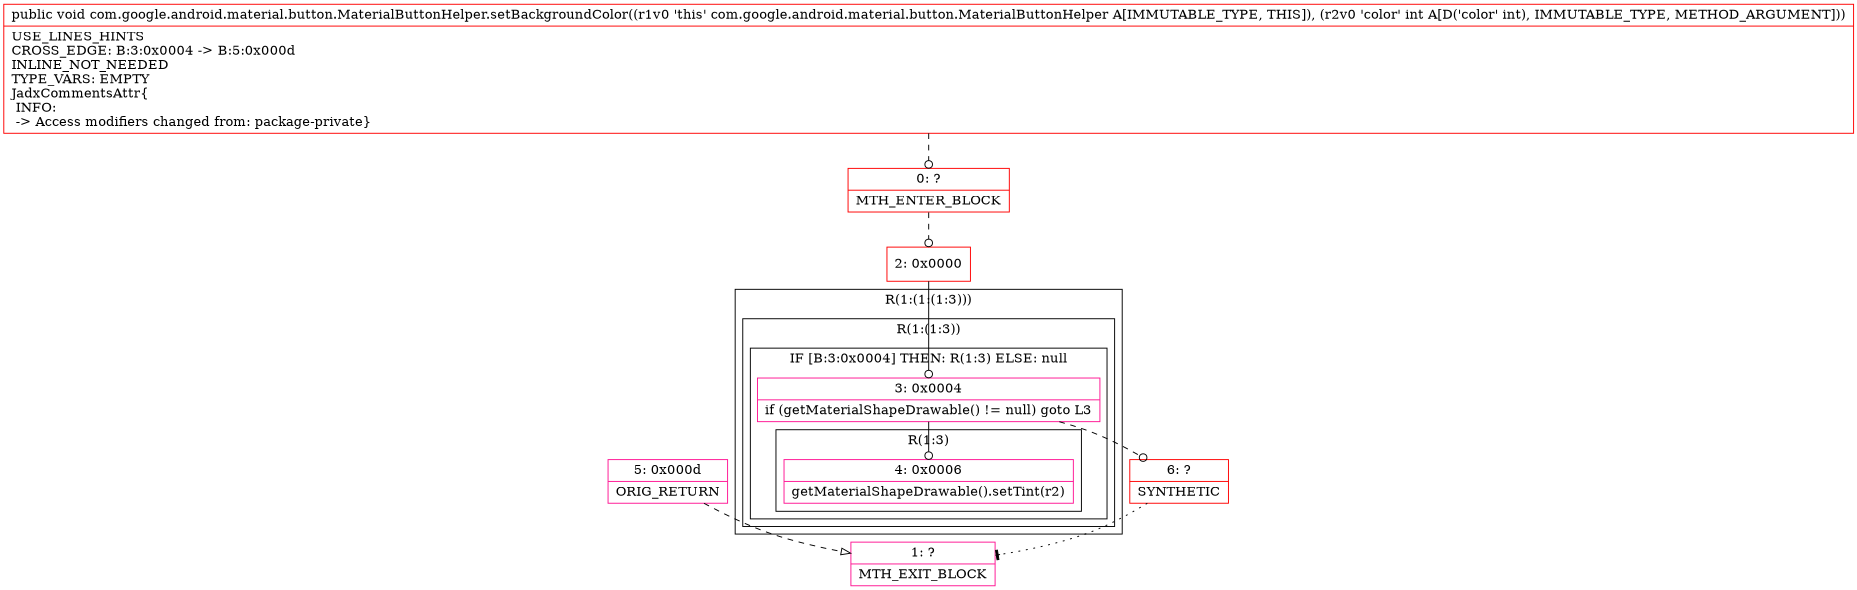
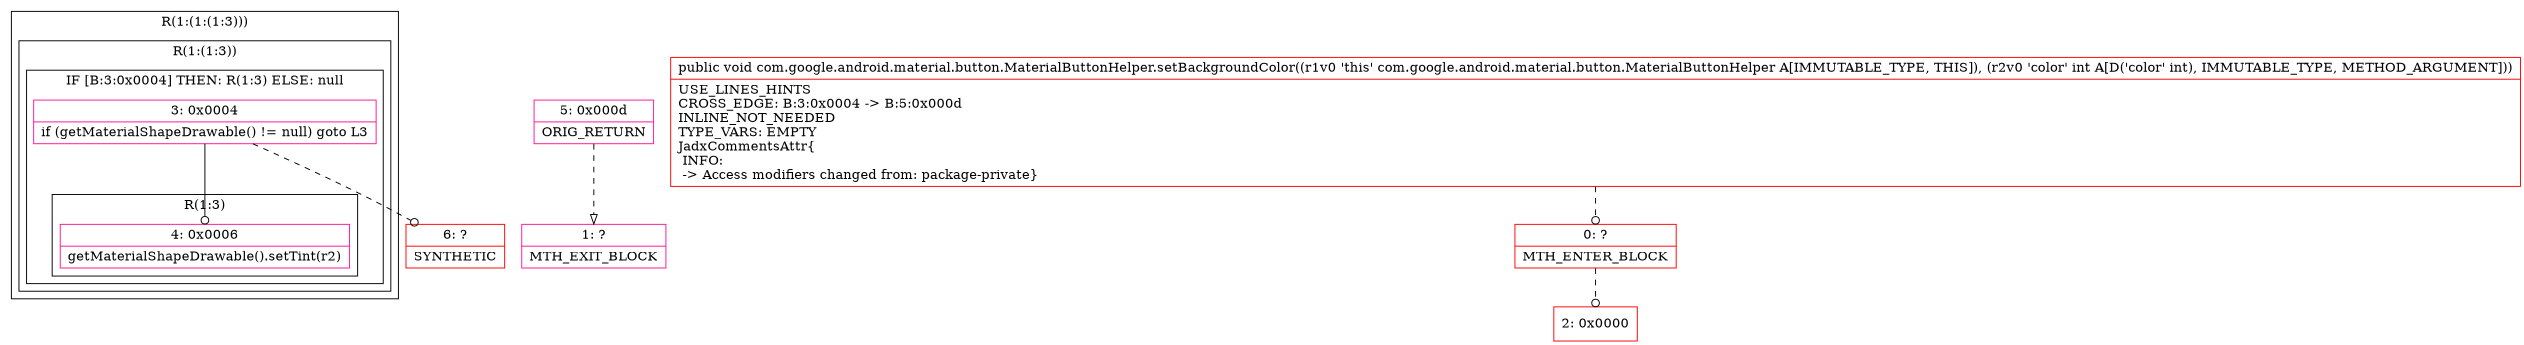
  digraph {
    node [color=deeppink shape=record]
    edge [arrowhead=odot style=dashed]
    n1 [label="{4\:\ 0x0006|getMaterialShapeDrawable().setTint(r2)\l}"]
    n2 [label="{3\:\ 0x0004|if (getMaterialShapeDrawable() != null) goto L3\l}"]
    n3 [color=red label="{6\:\ ?|SYNTHETIC\l}"]
    n4 [label="{1\:\ ?|MTH_EXIT_BLOCK\l}"]
    n5 [label="{5\:\ 0x000d|ORIG_RETURN\l}"]
    n6 [color=red label="{0\:\ ?|MTH_ENTER_BLOCK\l}"]
    n7 [color=red label="{2\:\ 0x0000}"]
    n8 [color=red label="{public void com.google.android.material.button.MaterialButtonHelper.setBackgroundColor((r1v0 'this' com.google.android.material.button.MaterialButtonHelper A[IMMUTABLE_TYPE, THIS]), (r2v0 'color' int A[D('color' int), IMMUTABLE_TYPE, METHOD_ARGUMENT]))  | USE_LINES_HINTS\lCROSS_EDGE: B:3:0x0004 \-\> B:5:0x000d\lINLINE_NOT_NEEDED\lTYPE_VARS: EMPTY\lJadxCommentsAttr\{\l INFO: \l \-\> Access modifiers changed from: package\-private\}\l}"]
    subgraph cluster_1 {
      label="R(1:(1:(1:3)))"
      subgraph cluster_2 {
        label="R(1:(1:3))"
        subgraph cluster_3 {
          label="IF [B:3:0x0004] THEN: R(1:3) ELSE: null"
          n2
          subgraph cluster_4 {
            label="R(1:3)"
            n1
          }
        }
      }
    }
    n2 -> n1 [style=solid]
    n2 -> n3
-   n3 -> n4 [arrowhead=tee style=dotted]
    n5 -> n4 [arrowhead=onormal]
    n6 -> n7
-   n7 -> n2 [style=solid]
    n8 -> n6
  }
